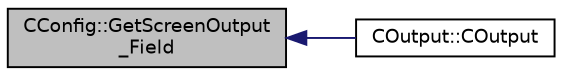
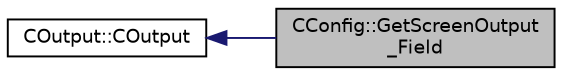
  digraph {
    rankdir=LR
    node [color=black fontname=Helvetica fontsize=10 shape=record style=filled]
    n1 [fillcolor=grey75 fontcolor=black height=0.2 label="CConfig::GetScreenOutput\l_Field" width=0.4]
    n2 [fillcolor=white height=0.2 label="COutput::COutput" width=0.4]
-   n1 -> n2 [color=midnightblue dir=back fontname=Helvetica fontsize=10 labelfontname=Helvetica labelfontsize=10 style=solid]
+   n2 -> n1 [color=midnightblue dir=back fontname=Helvetica fontsize=10 labelfontname=Helvetica labelfontsize=10 style=solid]
  }
